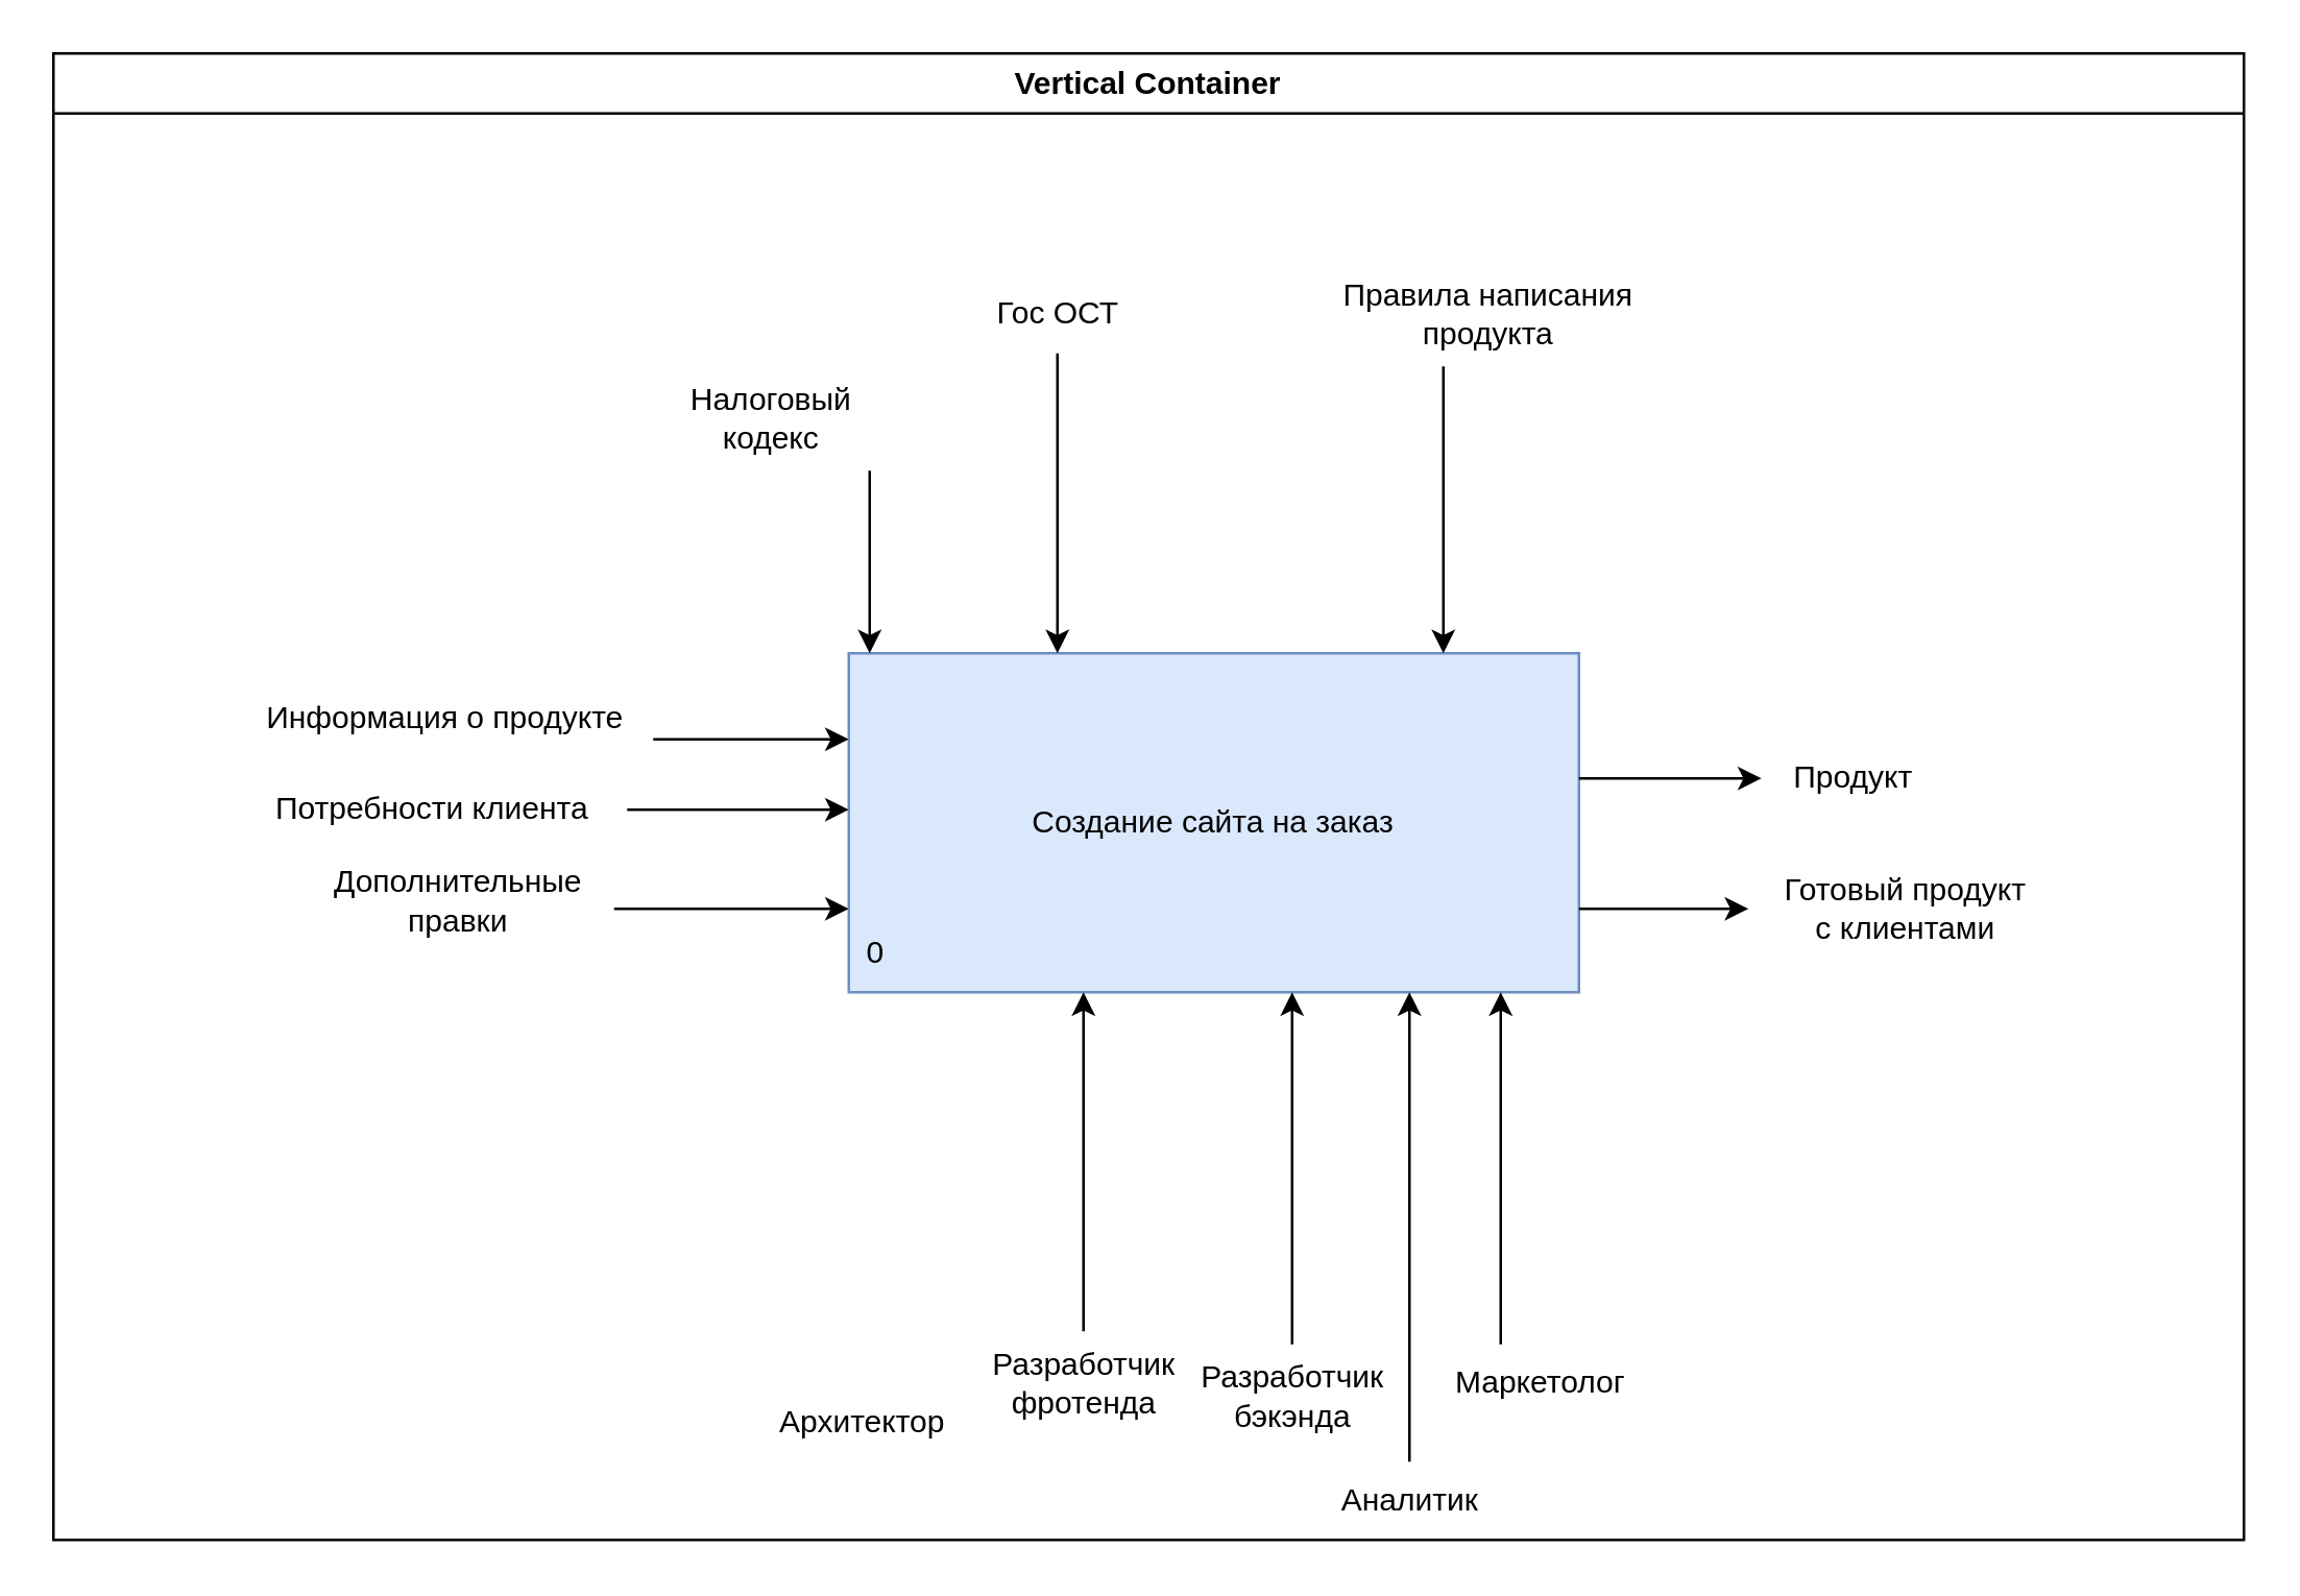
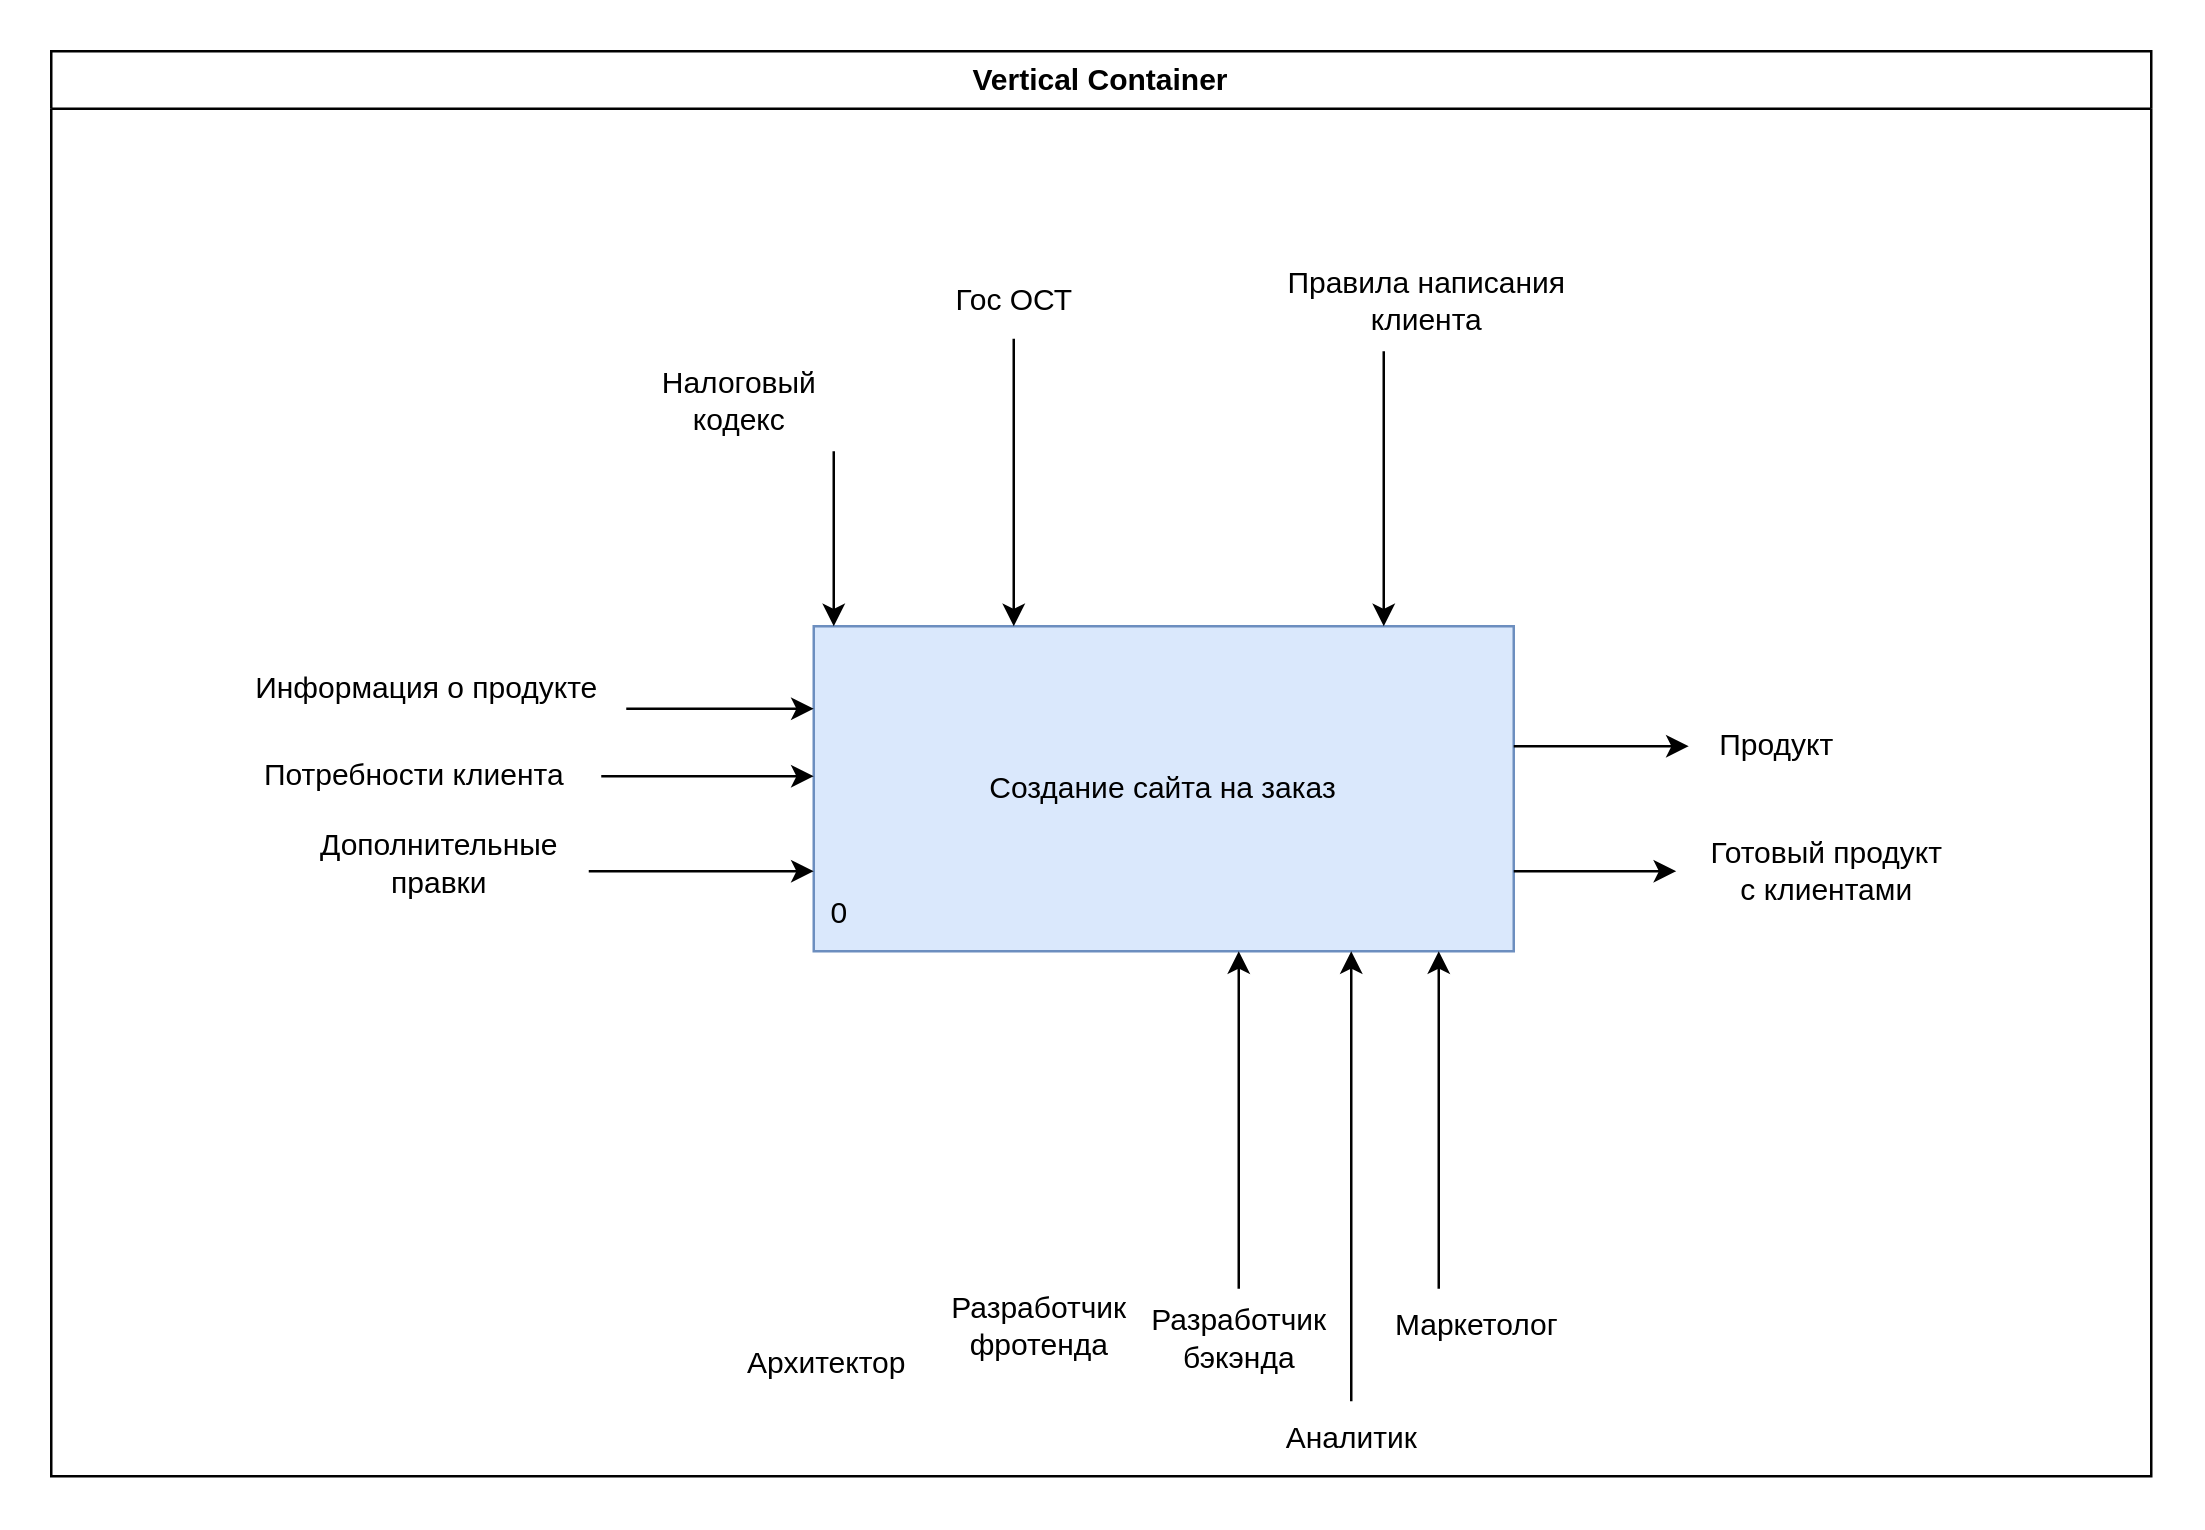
  <mxCell id="0" />
  <mxCell id="1" parent="0" />
  <mxCell id="2" value="Vertical Container" style="swimlane;whiteSpace=wrap;html=1;swimlaneFillColor=default;" parent="1" vertex="1"><mxGeometry x="20" y="20" width="840" height="570" as="geometry" /></mxCell>
  <mxCell id="3" value="Создание сайта на заказ" style="rounded=0;whiteSpace=wrap;html=1;fillColor=#dae8fc;strokeColor=#6c8ebf;" parent="2" vertex="1"><mxGeometry x="305" y="230" width="280" height="130" as="geometry" /></mxCell>
  <mxCell id="4" value="Архитектор" style="text;html=1;align=center;verticalAlign=middle;resizable=0;points=[];autosize=1;strokeColor=none;fillColor=none;" parent="2" vertex="1"><mxGeometry x="265" y="510" width="90" height="30" as="geometry" /></mxCell>
- <mxCell id="5" style="edgeStyle=elbowEdgeStyle;html=1;" parent="2" source="6" target="3" edge="1"><mxGeometry relative="1" as="geometry" /></mxCell>
  <mxCell id="6" value="Разработчик&lt;br&gt;фротенда" style="text;html=1;align=center;verticalAlign=middle;resizable=0;points=[];autosize=1;strokeColor=none;fillColor=none;" parent="2" vertex="1"><mxGeometry x="345" y="490" width="100" height="40" as="geometry" /></mxCell>
  <mxCell id="7" style="edgeStyle=elbowEdgeStyle;html=1;" parent="2" source="8" target="3" edge="1"><mxGeometry relative="1" as="geometry" /></mxCell>
  <mxCell id="8" value="Разработчик &lt;br&gt;бэкэнда" style="text;html=1;align=center;verticalAlign=middle;resizable=0;points=[];autosize=1;strokeColor=none;fillColor=none;" parent="2" vertex="1"><mxGeometry x="425" y="495" width="100" height="40" as="geometry" /></mxCell>
  <mxCell id="9" style="edgeStyle=elbowEdgeStyle;html=1;" parent="2" source="10" target="3" edge="1"><mxGeometry relative="1" as="geometry" /></mxCell>
  <mxCell id="10" value="Маркетолог" style="text;html=1;align=center;verticalAlign=middle;resizable=0;points=[];autosize=1;strokeColor=none;fillColor=none;" parent="2" vertex="1"><mxGeometry x="525" y="495" width="90" height="30" as="geometry" /></mxCell>
  <mxCell id="11" style="edgeStyle=elbowEdgeStyle;html=1;entryX=0;entryY=0.25;entryDx=0;entryDy=0;elbow=vertical;" parent="2" source="12" target="3" edge="1"><mxGeometry relative="1" as="geometry" /></mxCell>
  <mxCell id="12" value="Информация о продукте" style="text;html=1;align=center;verticalAlign=middle;resizable=0;points=[];autosize=1;strokeColor=none;fillColor=none;" parent="2" vertex="1"><mxGeometry x="70" y="240" width="160" height="30" as="geometry" /></mxCell>
  <mxCell id="13" style="edgeStyle=elbowEdgeStyle;html=1;elbow=vertical;" parent="2" source="14" target="3" edge="1"><mxGeometry relative="1" as="geometry" /></mxCell>
  <mxCell id="14" value="Потребности клиента" style="text;html=1;align=center;verticalAlign=middle;resizable=0;points=[];autosize=1;strokeColor=none;fillColor=none;" parent="2" vertex="1"><mxGeometry x="70" y="275" width="150" height="30" as="geometry" /></mxCell>
  <mxCell id="15" style="edgeStyle=elbowEdgeStyle;html=1;entryX=0;entryY=0.75;entryDx=0;entryDy=0;elbow=vertical;" parent="2" source="16" target="3" edge="1"><mxGeometry relative="1" as="geometry" /></mxCell>
  <mxCell id="16" value="Дополнительные&lt;br&gt;правки" style="text;html=1;align=center;verticalAlign=middle;resizable=0;points=[];autosize=1;strokeColor=none;fillColor=none;" parent="2" vertex="1"><mxGeometry x="95" y="305" width="120" height="40" as="geometry" /></mxCell>
  <mxCell id="17" style="edgeStyle=elbowEdgeStyle;html=1;" parent="2" source="18" target="3" edge="1"><mxGeometry relative="1" as="geometry" /></mxCell>
  <mxCell id="18" value="Налоговый &lt;br&gt;кодекс" style="text;html=1;align=center;verticalAlign=middle;resizable=0;points=[];autosize=1;strokeColor=none;fillColor=none;" parent="2" vertex="1"><mxGeometry x="230" y="120" width="90" height="40" as="geometry" /></mxCell>
  <mxCell id="19" style="edgeStyle=elbowEdgeStyle;html=1;" parent="2" source="20" target="3" edge="1"><mxGeometry relative="1" as="geometry" /></mxCell>
  <mxCell id="20" value="Гос ОСТ" style="text;html=1;align=center;verticalAlign=middle;resizable=0;points=[];autosize=1;strokeColor=none;fillColor=none;" parent="2" vertex="1"><mxGeometry x="350" y="85" width="70" height="30" as="geometry" /></mxCell>
  <mxCell id="21" style="edgeStyle=elbowEdgeStyle;html=1;" parent="2" source="22" target="3" edge="1"><mxGeometry relative="1" as="geometry" /></mxCell>
- <mxCell id="22" value="Правила написания&lt;br&gt;продукта" style="text;html=1;align=center;verticalAlign=middle;resizable=0;points=[];autosize=1;strokeColor=none;fillColor=none;" parent="2" vertex="1"><mxGeometry x="480" y="80" width="140" height="40" as="geometry" /></mxCell>
+ <mxCell id="22" value="Правила написания&lt;br&gt;клиента" style="text;html=1;align=center;verticalAlign=middle;resizable=0;points=[];autosize=1;strokeColor=none;fillColor=none;" parent="2" vertex="1"><mxGeometry x="480" y="80" width="140" height="40" as="geometry" /></mxCell>
  <mxCell id="23" value="Продукт" style="text;html=1;align=center;verticalAlign=middle;resizable=0;points=[];autosize=1;strokeColor=none;fillColor=none;" parent="2" vertex="1"><mxGeometry x="655" y="262.5" width="70" height="30" as="geometry" /></mxCell>
  <mxCell id="24" style="edgeStyle=elbowEdgeStyle;html=1;elbow=vertical;" parent="2" source="3" target="23" edge="1"><mxGeometry relative="1" as="geometry" /></mxCell>
  <mxCell id="25" value="Готовый продукт&lt;br&gt;с клиентами" style="text;html=1;align=center;verticalAlign=middle;resizable=0;points=[];autosize=1;strokeColor=none;fillColor=none;" parent="2" vertex="1"><mxGeometry x="650" y="307.5" width="120" height="40" as="geometry" /></mxCell>
  <mxCell id="26" style="edgeStyle=elbowEdgeStyle;html=1;elbow=vertical;" parent="2" source="3" target="25" edge="1"><mxGeometry relative="1" as="geometry" /></mxCell>
  <mxCell id="27" value="0" style="text;html=1;align=center;verticalAlign=middle;resizable=0;points=[];autosize=1;strokeColor=none;fillColor=none;" parent="2" vertex="1"><mxGeometry x="300" y="330" width="30" height="30" as="geometry" /></mxCell>
  <mxCell id="28" value="Аналитик" style="text;html=1;align=center;verticalAlign=middle;resizable=0;points=[];autosize=1;strokeColor=none;fillColor=none;" parent="2" vertex="1"><mxGeometry x="480" y="540" width="80" height="30" as="geometry" /></mxCell>
  <mxCell id="29" style="edgeStyle=elbowEdgeStyle;html=1;" parent="2" source="28" target="3" edge="1"><mxGeometry relative="1" as="geometry" /></mxCell>
